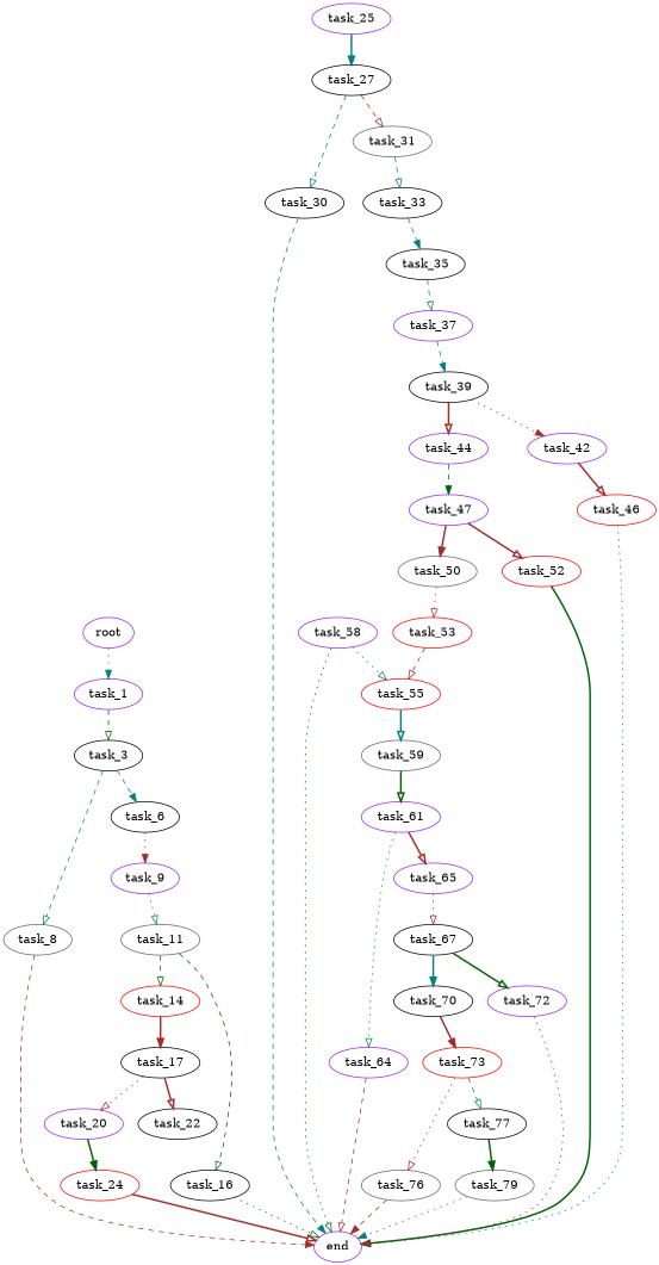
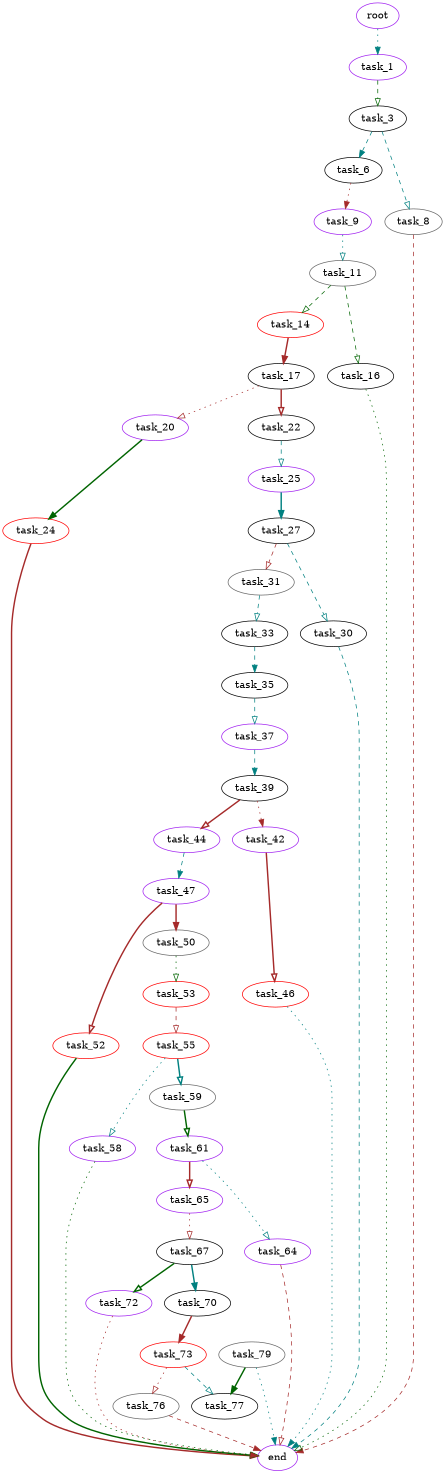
  digraph {
    node [color=purple]
    edge [arrowhead=onormal color=brown style=dashed]
    root
    task_1
    task_3 [color=black]
    task_6 [color=black]
    task_8 [color=gray40]
    task_9
    end
    task_11 [color=gray40]
    task_14 [color=red]
    task_16 [color=black]
    task_17 [color=black]
    task_20
    task_22 [color=black]
    task_24 [color=red]
    task_25
    task_27 [color=black]
    task_30 [color=black]
    task_31 [color=gray40]
    task_33 [color=black]
    task_35 [color=black]
    task_37
    task_39 [color=black]
    task_42
    task_44
    task_46 [color=red]
    task_47
    task_50 [color=gray40]
    task_52 [color=red]
    task_53 [color=red]
    task_55 [color=red]
    task_58
    task_59 [color=gray40]
    task_61
    task_64
    task_65
    task_67 [color=black]
    task_70 [color=black]
    task_72
    task_73 [color=red]
    task_76 [color=gray40]
    task_77 [color=black]
    task_79 [color=gray40]
    root -> task_1 [arrowhead=normal color=teal style=dotted]
    task_1 -> task_3 [color=darkgreen]
    task_3 -> task_6 [arrowhead=normal color=teal]
    task_3 -> task_8 [color=teal]
    task_6 -> task_9 [arrowhead=normal style=dotted]
    task_8 -> end [arrowhead=normal]
    task_9 -> task_11 [color=teal style=dotted]
    task_11 -> task_14 [color=darkgreen]
    task_11 -> task_16 [color=darkgreen]
    task_14 -> task_17 [arrowhead=normal style=bold]
    task_16 -> end [color=darkgreen style=dotted]
    task_17 -> task_20 [style=dotted]
    task_17 -> task_22 [style=bold]
    task_20 -> task_24 [arrowhead=normal color=darkgreen style=bold]
+   task_22 -> task_25 [color=teal]
    task_24 -> end [style=bold]
    task_25 -> task_27 [arrowhead=normal color=teal style=bold]
    task_27 -> task_30 [color=teal]
    task_27 -> task_31
    task_30 -> end [arrowhead=normal color=teal]
    task_31 -> task_33 [color=teal]
    task_33 -> task_35 [arrowhead=normal color=teal]
    task_35 -> task_37 [color=teal]
    task_37 -> task_39 [arrowhead=normal color=teal]
    task_39 -> task_42 [arrowhead=normal style=dotted]
    task_39 -> task_44 [style=bold]
    task_42 -> task_46 [style=bold]
-   task_44 -> task_47 [arrowhead=normal color=darkgreen]
+   task_44 -> task_47 [arrowhead=normal color=teal]
    task_46 -> end [arrowhead=normal color=teal style=dotted]
    task_47 -> task_50 [arrowhead=normal style=bold]
    task_47 -> task_52 [style=bold]
-   task_50 -> task_53 [style=dotted]
+   task_50 -> task_53 [color=darkgreen style=dotted]
    task_52 -> end [arrowhead=normal color=darkgreen style=bold]
    task_53 -> task_55
-   task_58 -> task_55 [color=teal style=dotted]
+   task_55 -> task_58 [color=teal style=dotted]
    task_55 -> task_59 [color=teal style=bold]
    task_58 -> end [color=darkgreen style=dotted]
    task_59 -> task_61 [color=darkgreen style=bold]
    task_61 -> task_64 [color=teal style=dotted]
    task_61 -> task_65 [style=bold]
    task_64 -> end
    task_65 -> task_67 [style=dotted]
    task_67 -> task_70 [arrowhead=normal color=teal style=bold]
    task_67 -> task_72 [color=darkgreen style=bold]
    task_70 -> task_73 [arrowhead=normal style=bold]
    task_72 -> end [arrowhead=normal style=dotted]
    task_73 -> task_76 [style=dotted]
    task_73 -> task_77 [color=teal]
    task_76 -> end [arrowhead=normal]
-   task_77 -> task_79 [arrowhead=normal color=darkgreen style=bold]
+   task_79 -> task_77 [arrowhead=normal color=darkgreen style=bold]
    task_79 -> end [arrowhead=normal color=teal style=dotted]
  }
